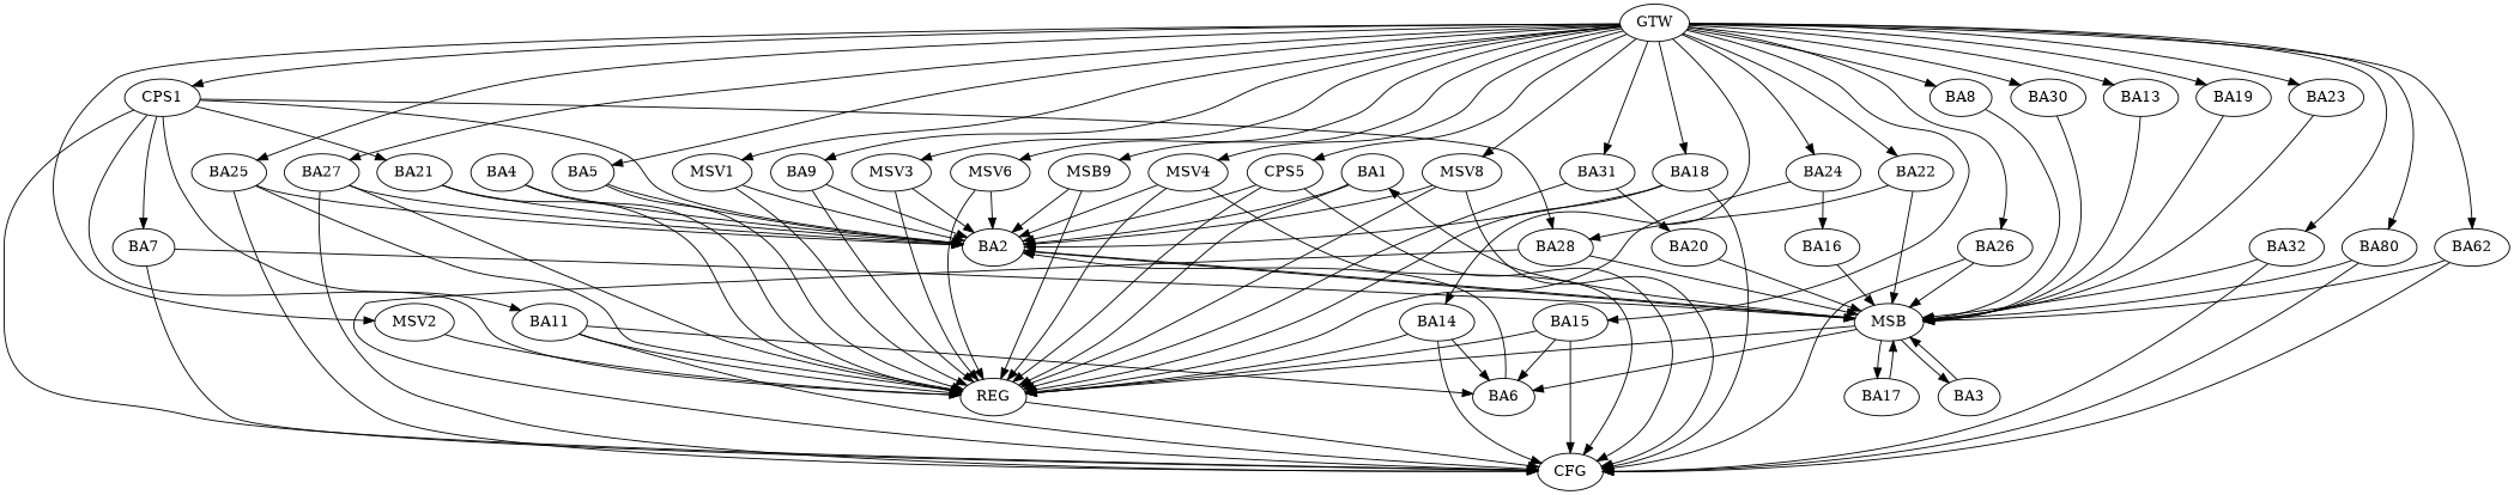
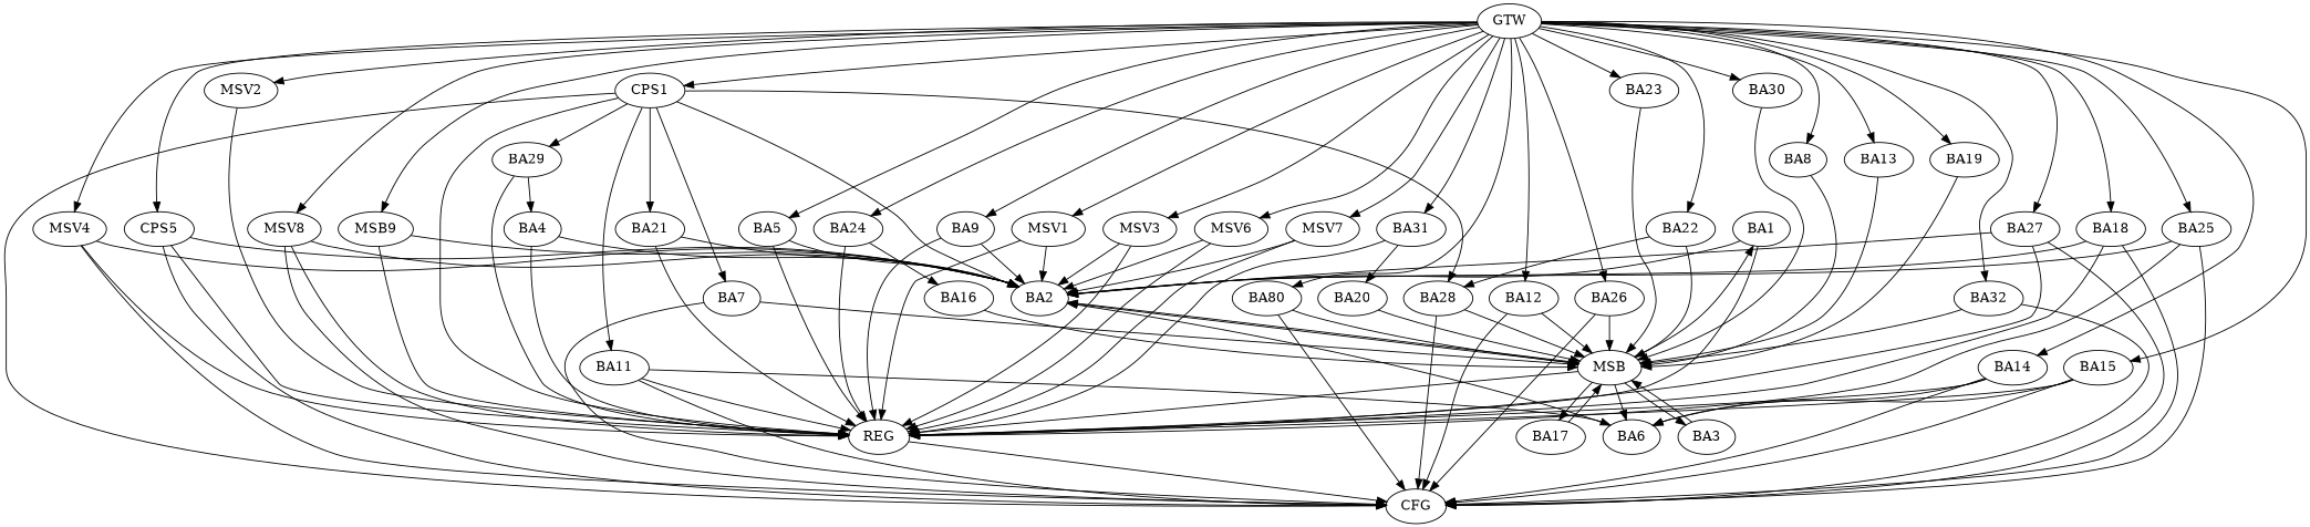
  strict digraph {
    n1 [label=BA1]
    n2 [label=BA2]
    n3 [label=REG]
    n4 [label=MSB]
    n5 [label=CFG]
    n6 [label=BA3]
    n7 [label=BA6]
    n8 [label=BA17]
    n9 [label=BA4]
    n10 [label=BA5]
    n11 [label=BA7]
    n12 [label=BA8]
    n13 [label=BA9]
    n14 [label=BA80]
    n15 [label=BA11]
-   n16 [label=BA62]
+   n16 [label=BA12]
    n17 [label=BA13]
    n18 [label=BA14]
    n19 [label=BA15]
    n20 [label=BA16]
    n21 [label=BA18]
    n22 [label=BA19]
    n23 [label=BA20]
    n24 [label=BA21]
    n25 [label=BA22]
    n26 [label=BA28]
    n27 [label=BA23]
    n28 [label=BA24]
    n29 [label=BA25]
    n30 [label=BA26]
    n31 [label=BA27]
+   n32 [label=BA29]
    n33 [label=BA30]
    n34 [label=BA31]
    n35 [label=BA32]
    n36 [label=CPS1]
    n37 [label=GTW]
    n38 [label=MSV1]
    n39 [label=MSV2]
    n40 [label=MSV3]
    n41 [label=MSV4]
    n42 [label=CPS5]
    n43 [label=MSV6]
+   n44 [label=MSV7]
    n45 [label=MSV8]
    n46 [label=MSB9]
    n1 -> n2
    n1 -> n3
    n2 -> n4
    n3 -> n5
    n4 -> n1
    n4 -> n2
    n4 -> n3
    n4 -> n6
    n4 -> n7
    n4 -> n8
    n6 -> n4
    n7 -> n2
    n8 -> n4
    n9 -> n2
    n9 -> n3
    n10 -> n2
    n10 -> n3
    n11 -> n4
    n11 -> n5
    n12 -> n4
    n13 -> n2
    n13 -> n3
    n14 -> n4
    n14 -> n5
    n15 -> n3
    n15 -> n5
    n15 -> n7
    n16 -> n4
    n16 -> n5
    n17 -> n4
    n18 -> n3
    n18 -> n5
    n18 -> n7
    n19 -> n3
    n19 -> n5
    n19 -> n7
    n20 -> n4
    n21 -> n2
    n21 -> n3
    n21 -> n5
    n22 -> n4
    n23 -> n4
    n24 -> n2
    n24 -> n3
    n25 -> n4
    n25 -> n26
    n26 -> n4
    n26 -> n5
    n27 -> n4
    n28 -> n3
    n28 -> n20
    n29 -> n2
    n29 -> n3
    n29 -> n5
    n30 -> n4
    n30 -> n5
    n31 -> n2
    n31 -> n3
    n31 -> n5
+   n32 -> n3
+   n32 -> n9
    n33 -> n4
    n34 -> n3
    n34 -> n23
    n35 -> n4
    n35 -> n5
    n36 -> n2
    n36 -> n3
    n36 -> n5
    n36 -> n11
    n36 -> n15
    n36 -> n24
    n36 -> n26
+   n36 -> n32
    n37 -> n10
    n37 -> n12
    n37 -> n13
    n37 -> n14
    n37 -> n16
    n37 -> n17
    n37 -> n18
    n37 -> n19
    n37 -> n21
    n37 -> n22
    n37 -> n25
    n37 -> n27
    n37 -> n28
    n37 -> n29
    n37 -> n30
    n37 -> n31
    n37 -> n33
    n37 -> n34
    n37 -> n35
    n37 -> n36
    n37 -> n38
    n37 -> n39
    n37 -> n40
    n37 -> n41
    n37 -> n42
    n37 -> n43
+   n37 -> n44
    n37 -> n45
    n37 -> n46
    n38 -> n2
    n38 -> n3
    n39 -> n3
    n40 -> n2
    n40 -> n3
    n41 -> n2
    n41 -> n3
    n41 -> n5
    n42 -> n2
    n42 -> n3
    n42 -> n5
    n43 -> n2
    n43 -> n3
+   n44 -> n2
+   n44 -> n3
    n45 -> n2
    n45 -> n3
    n45 -> n5
    n46 -> n2
    n46 -> n3
  }
